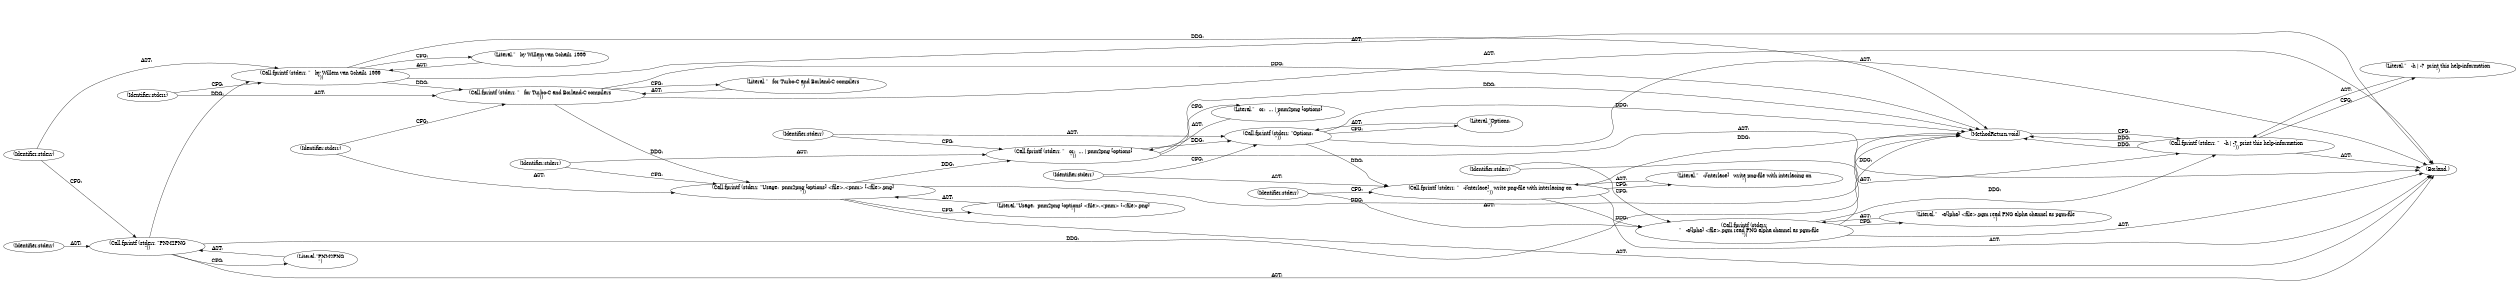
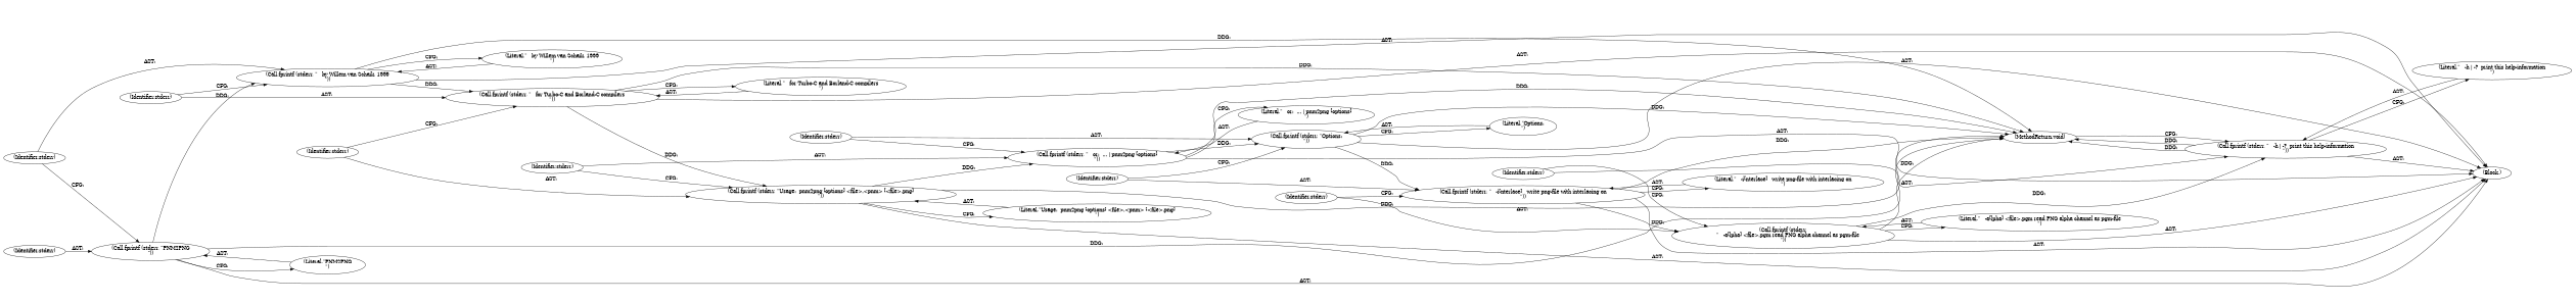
  digraph {
    rankdir=LR
    n1 [label="(Call,fprintf (stderr, \"Options:\n\"))"]
    n2 [label="(Call,fprintf (stderr, \"   -i[nterlace]   write png-file with interlacing on\n\"))"]
-   n3 [label="(Borland,)"]
+   n3 [label="(Block,)"]
    n4 [label="(Literal,\"Options:\n\")"]
    n5 [label="(MethodReturn,void)"]
    n6 [label="(Call,fprintf (stderr, \"   or:  ... | pnm2png [options]\n\"))"]
    n7 [label="(Literal,\"   or:  ... | pnm2png [options]\n\")"]
    n8 [label="(Call,fprintf (stderr, \"Usage:  pnm2png [options] <file>.<pnm> [<file>.png]\n\"))"]
    n9 [label="(Literal,\"Usage:  pnm2png [options] <file>.<pnm> [<file>.png]\n\")"]
    n10 [label="(Call,fprintf (stderr, \"   for Turbo-C and Borland-C compilers\n\"))"]
    n11 [label="(Literal,\"   for Turbo-C and Borland-C compilers\n\")"]
    n12 [label="(Call,fprintf (stderr, \"   by Willem van Schaik, 1999\n\"))"]
    n13 [label="(Literal,\"   by Willem van Schaik, 1999\n\")"]
    n14 [label="(Call,fprintf (stderr, \"PNM2PNG\n\"))"]
    n15 [label="(Literal,\"PNM2PNG\n\")"]
    n16 [label="(Call,fprintf (stderr,\n      \"   -a[lpha] <file>.pgm read PNG alpha channel as pgm-file\n\"))"]
    n17 [label="(Literal,\"   -i[nterlace]   write png-file with interlacing on\n\")"]
    n18 [label="(Call,fprintf (stderr, \"   -h | -?  print this help-information\n\"))"]
    n19 [label="(Literal,\"   -a[lpha] <file>.pgm read PNG alpha channel as pgm-file\n\")"]
    n20 [label="(Literal,\"   -h | -?  print this help-information\n\")"]
    n21 [label="(Identifier,stderr)"]
    n22 [label="(Identifier,stderr)"]
    n23 [label="(Identifier,stderr)"]
    n24 [label="(Identifier,stderr)"]
    n25 [label="(Identifier,stderr)"]
    n26 [label="(Identifier,stderr)"]
    n27 [label="(Identifier,stderr)"]
    n28 [label="(Identifier,stderr)"]
    n29 [label="(Identifier,stderr)"]
    n1 -> n2 [label="DDG: "]
    n1 -> n3 [label="AST: "]
    n1 -> n4 [label="CFG: "]
    n1 -> n5 [label="DDG: "]
    n2 -> n3 [label="AST: "]
    n2 -> n5 [label="DDG: "]
    n2 -> n16 [label="DDG: "]
    n2 -> n17 [label="CFG: "]
    n4 -> n1 [label="AST: "]
    n5 -> n18 [label="CFG: "]
    n6 -> n1 [label="DDG: "]
    n6 -> n3 [label="AST: "]
    n6 -> n5 [label="DDG: "]
    n6 -> n7 [label="CFG: "]
    n7 -> n6 [label="AST: "]
    n8 -> n3 [label="AST: "]
    n8 -> n5 [label="DDG: "]
    n8 -> n6 [label="DDG: "]
    n8 -> n9 [label="CFG: "]
    n9 -> n8 [label="AST: "]
    n10 -> n3 [label="AST: "]
    n10 -> n5 [label="DDG: "]
    n10 -> n8 [label="DDG: "]
    n10 -> n11 [label="CFG: "]
    n11 -> n10 [label="AST: "]
    n12 -> n3 [label="AST: "]
    n12 -> n5 [label="DDG: "]
    n12 -> n10 [label="DDG: "]
    n12 -> n13 [label="CFG: "]
    n13 -> n12 [label="AST: "]
    n14 -> n3 [label="AST: "]
    n14 -> n5 [label="DDG: "]
    n14 -> n12 [label="DDG: "]
    n14 -> n15 [label="CFG: "]
    n15 -> n14 [label="AST: "]
    n16 -> n3 [label="AST: "]
    n16 -> n5 [label="DDG: "]
    n16 -> n18 [label="DDG: "]
    n16 -> n19 [label="CFG: "]
    n17 -> n2 [label="AST: "]
    n18 -> n3 [label="AST: "]
    n18 -> n5 [label="DDG: "]
    n18 -> n5 [label="DDG: "]
    n18 -> n20 [label="CFG: "]
    n19 -> n16 [label="AST: "]
    n20 -> n18 [label="AST: "]
    n21 -> n8 [label="AST: "]
    n21 -> n10 [label="CFG: "]
    n22 -> n10 [label="AST: "]
    n22 -> n12 [label="CFG: "]
    n23 -> n16 [label="CFG: "]
    n23 -> n18 [label="AST: "]
    n24 -> n1 [label="AST: "]
    n24 -> n6 [label="CFG: "]
    n25 -> n6 [label="AST: "]
    n25 -> n8 [label="CFG: "]
    n26 -> n1 [label="CFG: "]
    n26 -> n2 [label="AST: "]
    n27 -> n12 [label="AST: "]
    n27 -> n14 [label="CFG: "]
    n28 -> n14 [label="AST: "]
    n29 -> n2 [label="CFG: "]
    n29 -> n16 [label="AST: "]
  }
